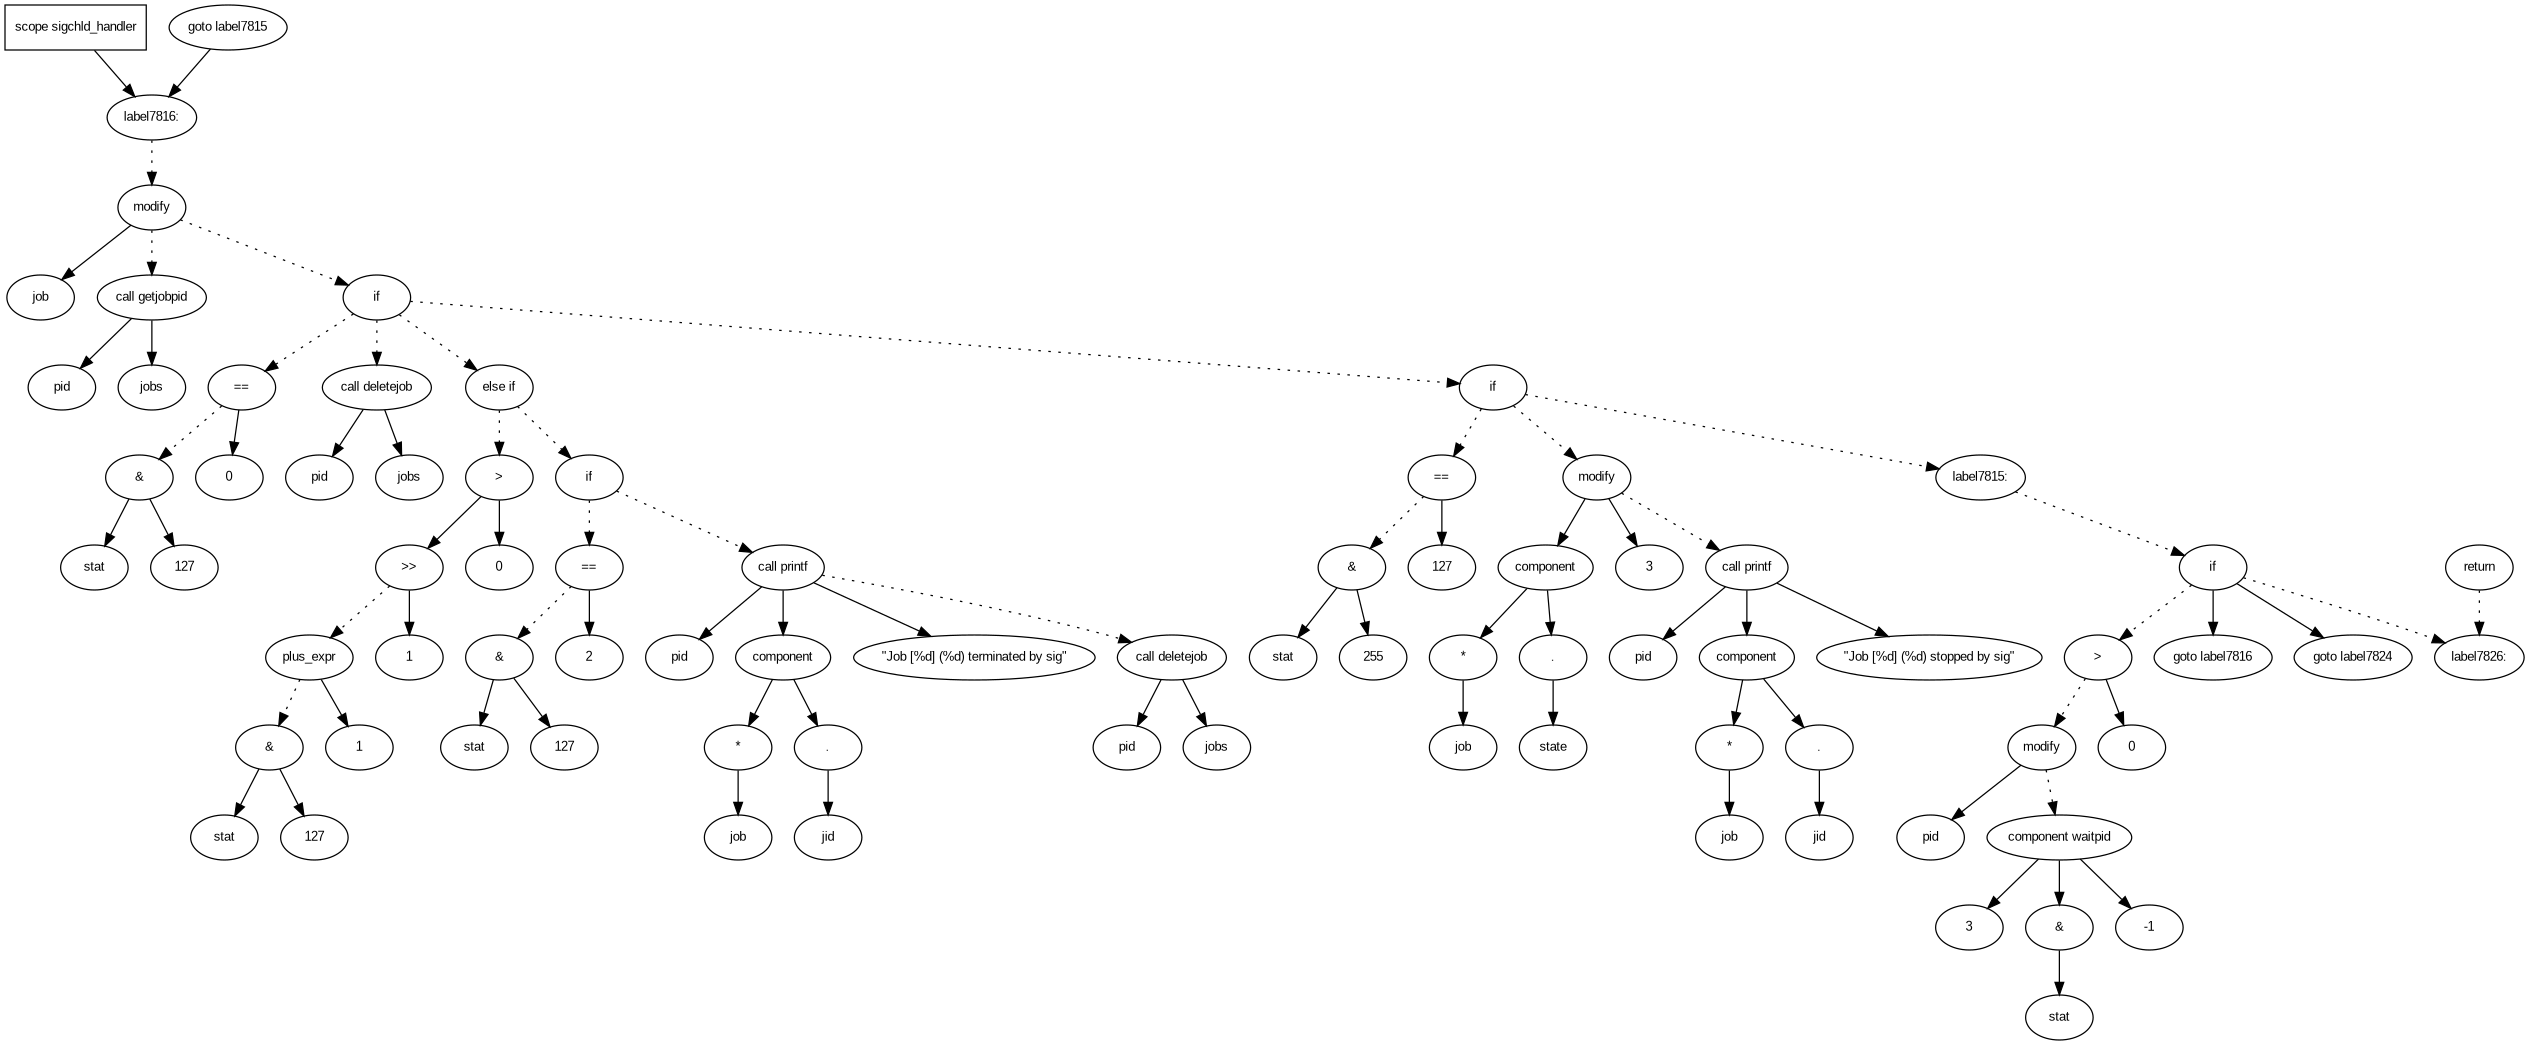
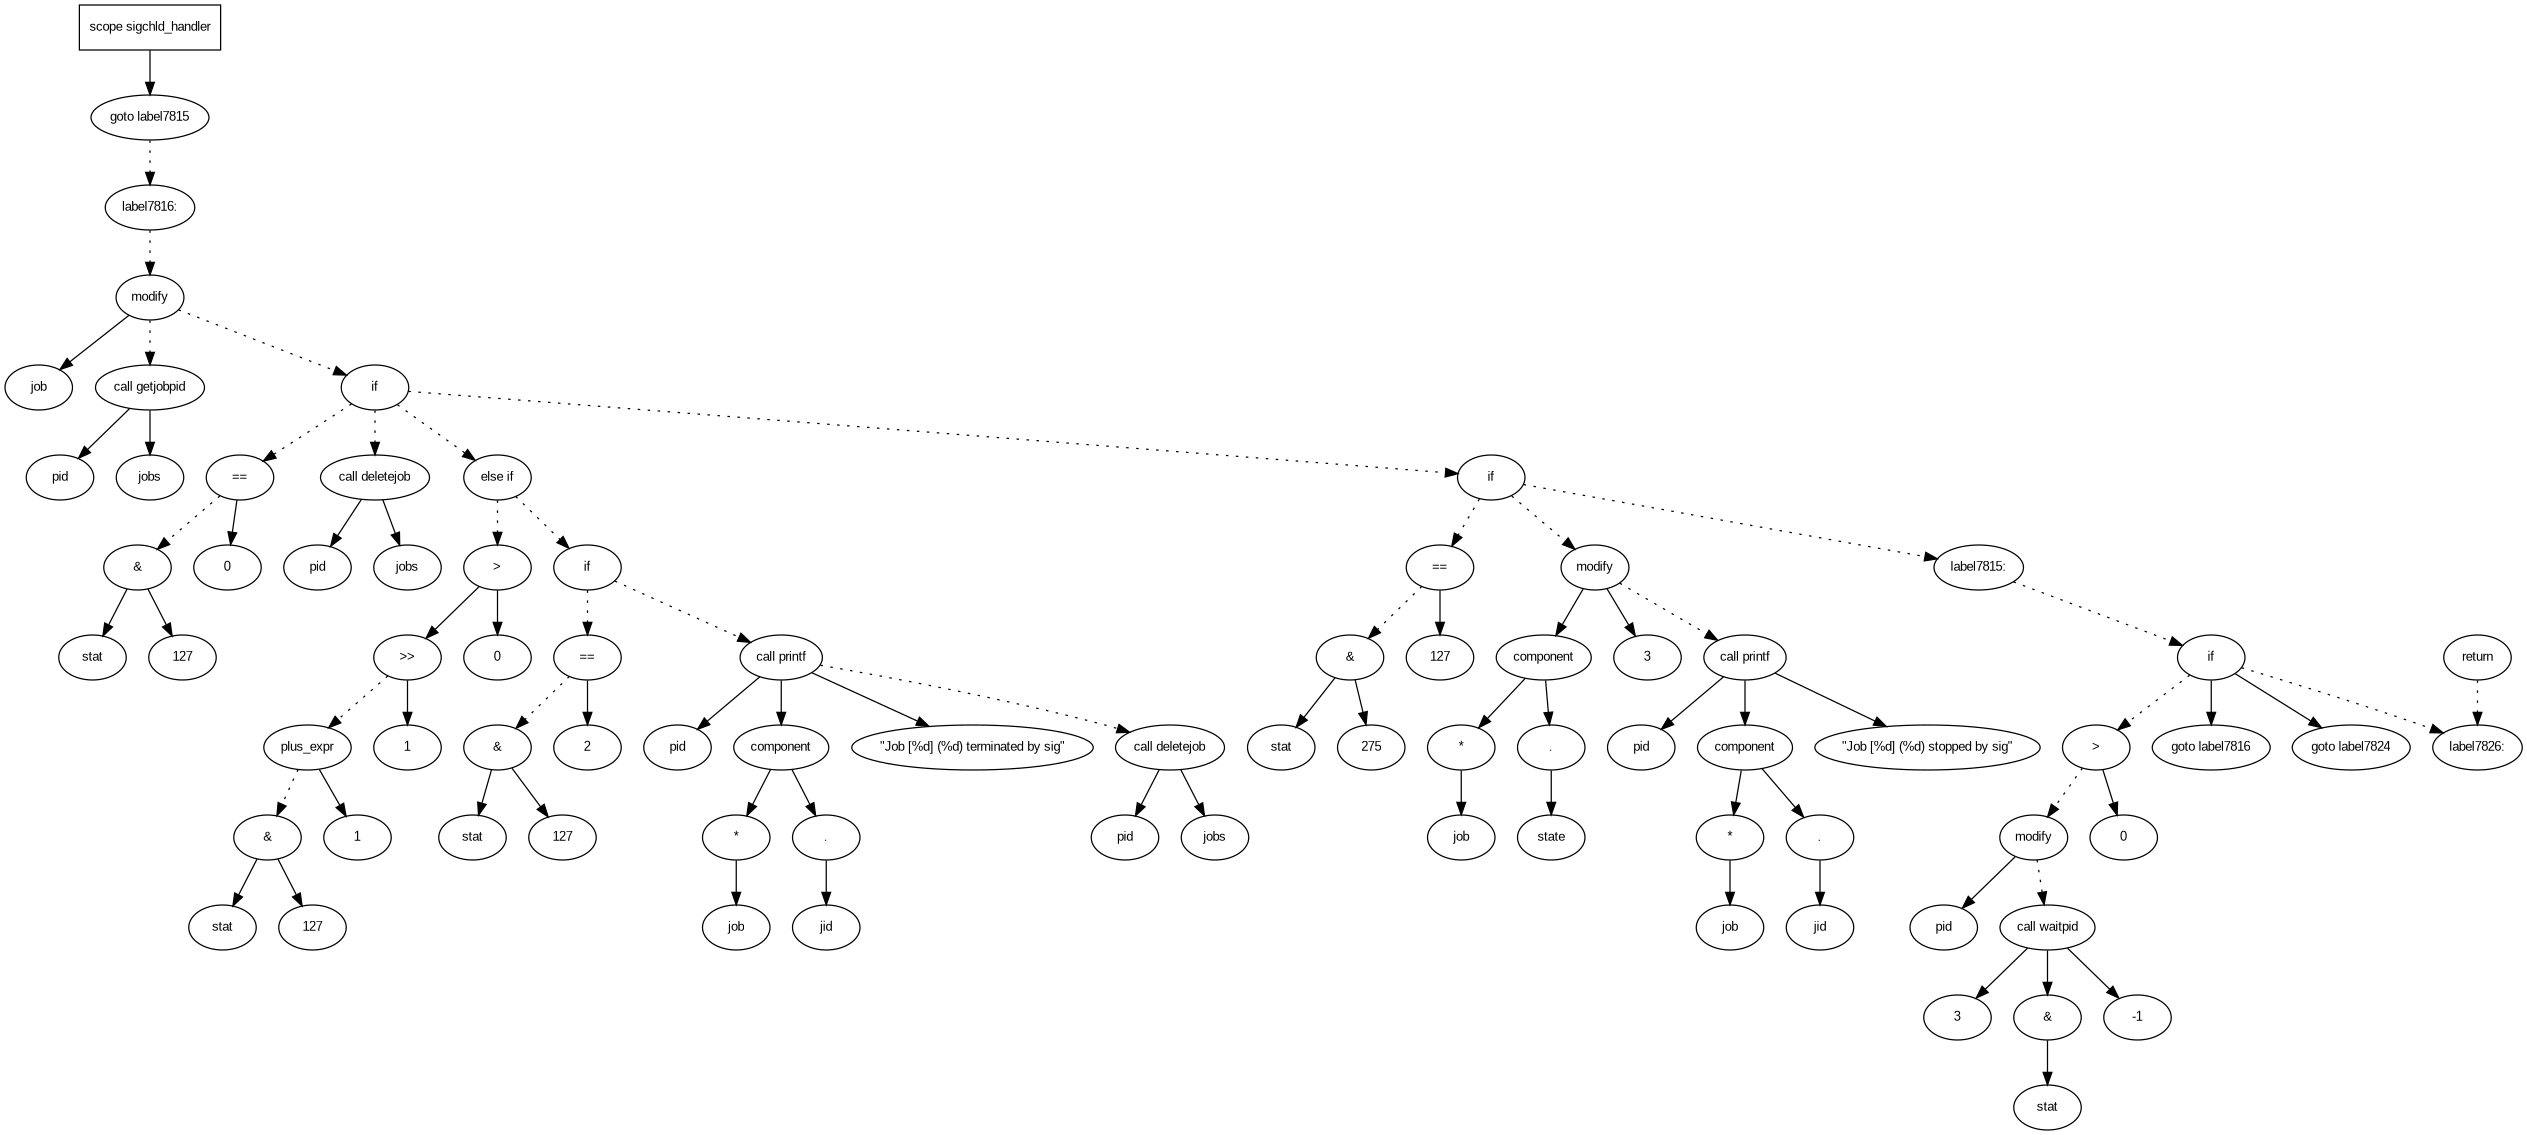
  digraph {
    fontname="Liberation Sans"
    fontsize=10
    node [fontname="Liberation Sans" fontsize=10 shape=ellipse]
    edge [fontname="Liberation Sans" fontsize=10]
    n1 [label="scope sigchld_handler" shape=box]
    n2 [label="goto label7815"]
    n3 [label="label7816:"]
    n4 [label=modify]
    n5 [label=job]
    n6 [label="call getjobpid"]
    n7 [label=if]
    n8 [label=pid]
    n9 [label=jobs]
    n10 [label="=="]
    n11 [label="call deletejob"]
    n12 [label="else if"]
    n13 [label=if]
    n14 [label="&"]
    n15 [label=0]
    n16 [label=pid]
    n17 [label=jobs]
    n18 [label=">"]
    n19 [label=if]
    n20 [label="=="]
    n21 [label=modify]
    n22 [label="label7815:"]
    n23 [label=stat]
    n24 [label=127]
    n25 [label=">>"]
    n26 [label=0]
    n27 [label="=="]
    n28 [label="call printf"]
    n29 [label=plus_expr]
    n30 [label=1]
    n31 [label="&"]
    n32 [label=1]
    n33 [label=stat]
    n34 [label=127]
    n35 [label="&"]
    n36 [label=2]
    n37 [label=pid]
    n38 [label=component]
    n39 [label="\"Job [%d] (%d) terminated by sig\""]
    n40 [label="call deletejob"]
    n41 [label=stat]
    n42 [label=127]
    n43 [label="*"]
    n44 [label="."]
    n45 [label=pid]
    n46 [label=jobs]
    n47 [label=job]
    n48 [label=jid]
    n49 [label="&"]
    n50 [label=127]
    n51 [label=component]
    n52 [label=3]
    n53 [label="call printf"]
    n54 [label=if]
    n55 [label=stat]
-   n56 [label=255]
+   n56 [label=275]
    n57 [label="*"]
    n58 [label="."]
    n59 [label=pid]
    n60 [label=component]
    n61 [label="\"Job [%d] (%d) stopped by sig\""]
    n62 [label=job]
    n63 [label=state]
    n64 [label="*"]
    n65 [label="."]
    n66 [label=job]
    n67 [label=jid]
    n68 [label=">"]
    n69 [label="goto label7816"]
    n70 [label="goto label7824"]
    n71 [label="label7826:"]
    n72 [label=modify]
    n73 [label=0]
    n74 [label=pid]
-   n75 [label="component waitpid"]
+   n75 [label="call waitpid"]
    n76 [label=3]
    n77 [label="&"]
    n78 [label=-1]
    n79 [label=stat]
    n80 [label=return]
-   n1 -> n3
-   n2 -> n3 [style=solid]
+   n1 -> n2
+   n2 -> n3 [style=dotted]
    n3 -> n4 [style=dotted]
    n4 -> n5
    n4 -> n6 [style=dotted]
    n4 -> n7 [style=dotted]
    n6 -> n8
    n6 -> n9
    n7 -> n10 [style=dotted]
    n7 -> n11 [style=dotted]
    n7 -> n12 [style=dotted]
    n7 -> n13 [style=dotted]
    n10 -> n14 [style=dotted]
    n10 -> n15
    n11 -> n16
    n11 -> n17
    n12 -> n18 [style=dotted]
    n12 -> n19 [style=dotted]
    n13 -> n20 [style=dotted]
    n13 -> n21 [style=dotted]
    n13 -> n22 [style=dotted]
    n14 -> n23
    n14 -> n24
    n18 -> n25
    n18 -> n26
    n19 -> n27 [style=dotted]
    n19 -> n28 [style=dotted]
    n20 -> n49 [style=dotted]
    n20 -> n50
    n21 -> n51
    n21 -> n52
    n21 -> n53 [style=dotted]
    n22 -> n54 [style=dotted]
    n25 -> n29 [style=dotted]
    n25 -> n30
    n27 -> n35 [style=dotted]
    n27 -> n36
    n28 -> n37
    n28 -> n38
    n28 -> n39
    n28 -> n40 [style=dotted]
    n29 -> n31 [style=dotted]
    n29 -> n32
    n31 -> n33
    n31 -> n34
    n35 -> n41
    n35 -> n42
    n38 -> n43
    n38 -> n44
    n40 -> n45
    n40 -> n46
    n43 -> n47
    n44 -> n48
    n49 -> n55
    n49 -> n56
    n51 -> n57
    n51 -> n58
    n53 -> n59
    n53 -> n60
    n53 -> n61
    n54 -> n68 [style=dotted]
    n54 -> n69
    n54 -> n70
    n54 -> n71 [style=dotted]
    n57 -> n62
    n58 -> n63
    n60 -> n64
    n60 -> n65
    n64 -> n66
    n65 -> n67
    n68 -> n72 [style=dotted]
    n68 -> n73
    n72 -> n74
    n72 -> n75 [style=dotted]
    n75 -> n76
    n75 -> n77
    n75 -> n78
    n77 -> n79
    n80 -> n71 [style=dotted]
  }
